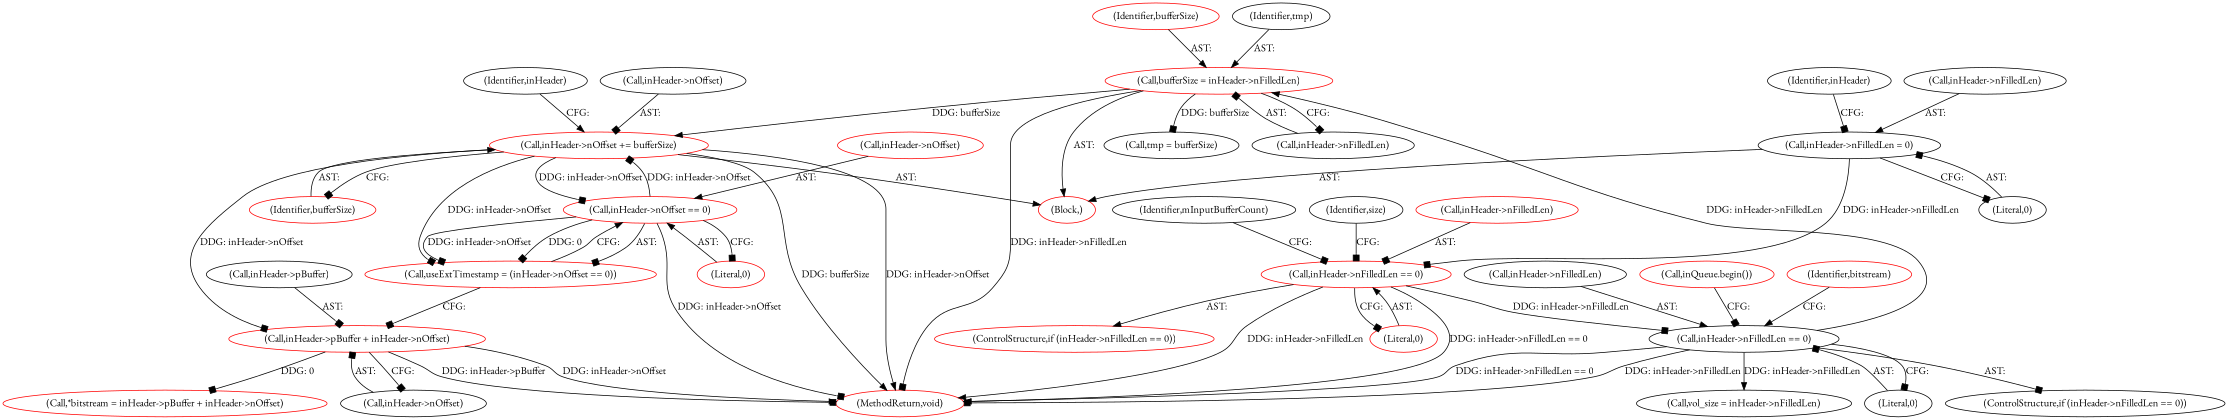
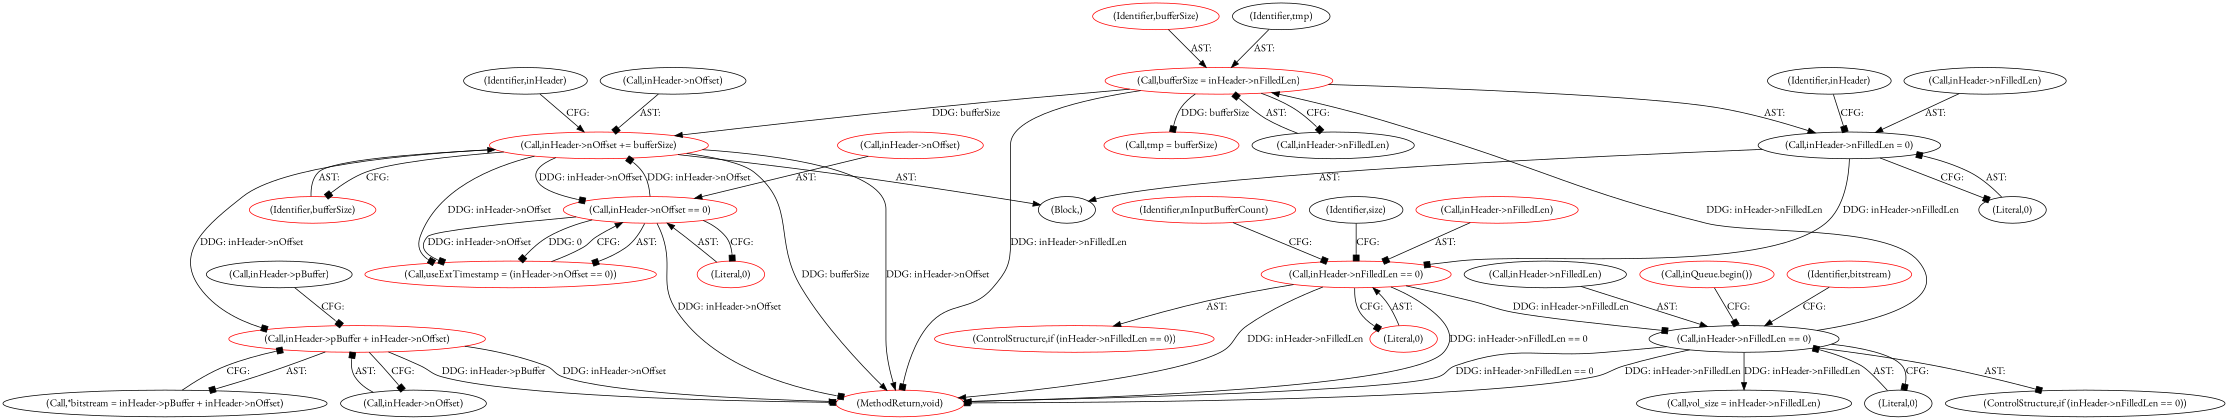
  digraph {
    fontname="EB Garamond"
    node [color=black fontname="EB Garamond"]
    edge [arrowhead=box fontname="EB Garamond"]
    n1 [color=red label="(Call,inHeader->pBuffer + inHeader->nOffset)"]
    n2 [color=red label="(MethodReturn,void)"]
-   n3 [color=red label="(Call,*bitstream = inHeader->pBuffer + inHeader->nOffset)"]
+   n3 [label="(Call,*bitstream = inHeader->pBuffer + inHeader->nOffset)"]
    n4 [label="(Call,inHeader->nOffset)"]
    n5 [color=red label="(Call,inHeader->nOffset += bufferSize)"]
    n6 [color=red label="(Call,inHeader->nOffset == 0)"]
    n7 [color=red label="(Identifier,bufferSize)"]
-   n8 [color=red label="(Block,)"]
+   n8 [label="(Block,)"]
    n9 [color=red label="(Call,useExtTimestamp = (inHeader->nOffset == 0))"]
    n10 [color=red label="(Literal,0)"]
    n11 [color=red label="(Call,bufferSize = inHeader->nFilledLen)"]
-   n12 [label="(Call,tmp = bufferSize)"]
+   n12 [color=red label="(Call,tmp = bufferSize)"]
    n13 [label="(Call,inHeader->nFilledLen)"]
    n14 [label="(Call,inHeader->nFilledLen == 0)"]
    n15 [label="(Literal,0)"]
    n16 [label="(ControlStructure,if (inHeader->nFilledLen == 0))"]
    n17 [label="(Call,vol_size = inHeader->nFilledLen)"]
    n18 [color=red label="(Call,inHeader->nFilledLen == 0)"]
    n19 [color=red label="(ControlStructure,if (inHeader->nFilledLen == 0))"]
    n20 [color=red label="(Literal,0)"]
    n21 [label="(Call,inHeader->nFilledLen = 0)"]
    n22 [label="(Literal,0)"]
    n23 [color=red label="(Call,inHeader->nFilledLen)"]
    n24 [label="(Identifier,inHeader)"]
    n25 [label="(Call,inHeader->pBuffer)"]
    n26 [color=red label="(Call,inHeader->nOffset)"]
    n27 [color=red label="(Call,inQueue.begin())"]
    n28 [color=red label="(Identifier,bufferSize)"]
    n29 [label="(Identifier,tmp)"]
-   n30 [label="(Identifier,mInputBufferCount)"]
+   n30 [color=red label="(Identifier,mInputBufferCount)"]
    n31 [color=red label="(Identifier,bitstream)"]
    n32 [label="(Call,inHeader->nOffset)"]
    n33 [label="(Call,inHeader->nFilledLen)"]
    n34 [label="(Call,inHeader->nFilledLen)"]
    n35 [label="(Identifier,inHeader)"]
    n36 [label="(Identifier,size)"]
    n1 -> n2 [label="DDG: inHeader->pBuffer"]
    n1 -> n2 [arrowhead=normal label="DDG: inHeader->nOffset"]
-   n1 -> n3 [label="DDG: 0"]
+   n1 -> n3 [label="AST: "]
    n1 -> n4 [label="CFG: "]
-   n9 -> n1 [label="CFG: "]
+   n3 -> n1 [label="CFG: "]
    n4 -> n1 [label="AST: "]
    n5 -> n1 [label="DDG: inHeader->nOffset"]
    n5 -> n2 [arrowhead=normal label="DDG: bufferSize"]
    n5 -> n2 [arrowhead=normal label="DDG: inHeader->nOffset"]
    n5 -> n6 [label="DDG: inHeader->nOffset"]
    n5 -> n7 [label="CFG: "]
    n5 -> n8 [arrowhead=normal label="AST: "]
    n5 -> n9 [label="DDG: inHeader->nOffset"]
    n6 -> n2 [label="DDG: inHeader->nOffset"]
    n6 -> n5 [label="DDG: inHeader->nOffset"]
    n6 -> n9 [label="AST: "]
    n6 -> n9 [label="DDG: inHeader->nOffset"]
    n6 -> n9 [label="DDG: 0"]
    n6 -> n10 [label="CFG: "]
    n7 -> n5 [arrowhead=normal label="AST: "]
    n9 -> n6 [arrowhead=normal label="CFG: "]
    n10 -> n6 [arrowhead=normal label="AST: "]
    n11 -> n2 [label="DDG: inHeader->nFilledLen"]
    n11 -> n5 [arrowhead=normal label="DDG: bufferSize"]
-   n11 -> n8 [arrowhead=normal label="AST: "]
+   n11 -> n21 [arrowhead=normal label="AST: "]
    n11 -> n12 [label="DDG: bufferSize"]
    n11 -> n13 [label="CFG: "]
    n13 -> n11 [label="AST: "]
    n14 -> n2 [arrowhead=normal label="DDG: inHeader->nFilledLen == 0"]
    n14 -> n2 [label="DDG: inHeader->nFilledLen"]
    n14 -> n11 [arrowhead=normal label="DDG: inHeader->nFilledLen"]
    n14 -> n15 [label="CFG: "]
    n14 -> n16 [label="AST: "]
    n14 -> n17 [arrowhead=normal label="DDG: inHeader->nFilledLen"]
    n15 -> n14 [label="AST: "]
    n18 -> n2 [arrowhead=normal label="DDG: inHeader->nFilledLen == 0"]
    n18 -> n2 [arrowhead=normal label="DDG: inHeader->nFilledLen"]
    n18 -> n14 [label="DDG: inHeader->nFilledLen"]
    n18 -> n19 [arrowhead=normal label="AST: "]
    n18 -> n20 [label="CFG: "]
    n20 -> n18 [arrowhead=normal label="AST: "]
    n21 -> n8 [arrowhead=normal label="AST: "]
    n21 -> n18 [label="DDG: inHeader->nFilledLen"]
    n21 -> n22 [label="CFG: "]
    n22 -> n21 [label="AST: "]
    n23 -> n18 [label="AST: "]
    n24 -> n5 [arrowhead=normal label="CFG: "]
-   n25 -> n1 [label="AST: "]
+   n25 -> n1 [label="CFG: "]
    n26 -> n6 [arrowhead=normal label="AST: "]
    n27 -> n14 [label="CFG: "]
    n28 -> n11 [arrowhead=normal label="AST: "]
    n29 -> n11 [arrowhead=normal label="AST: "]
    n30 -> n18 [label="CFG: "]
    n31 -> n14 [arrowhead=normal label="CFG: "]
    n32 -> n5 [label="AST: "]
    n33 -> n14 [arrowhead=normal label="AST: "]
    n34 -> n21 [arrowhead=normal label="AST: "]
    n35 -> n21 [label="CFG: "]
    n36 -> n18 [label="CFG: "]
  }
